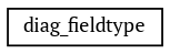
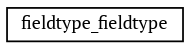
  digraph {
    rankdir=LR
    fontname="PT Serif"
-   n1 [color=black fillcolor=white fontname="PT Serif" fontsize=10 height=0.2 label=diag_fieldtype shape=record style=filled width=0.4]
+   n1 [color=black fillcolor=white fontname="PT Serif" fontsize=10 height=0.2 label=fieldtype_fieldtype shape=record style=filled width=0.4]
  }
